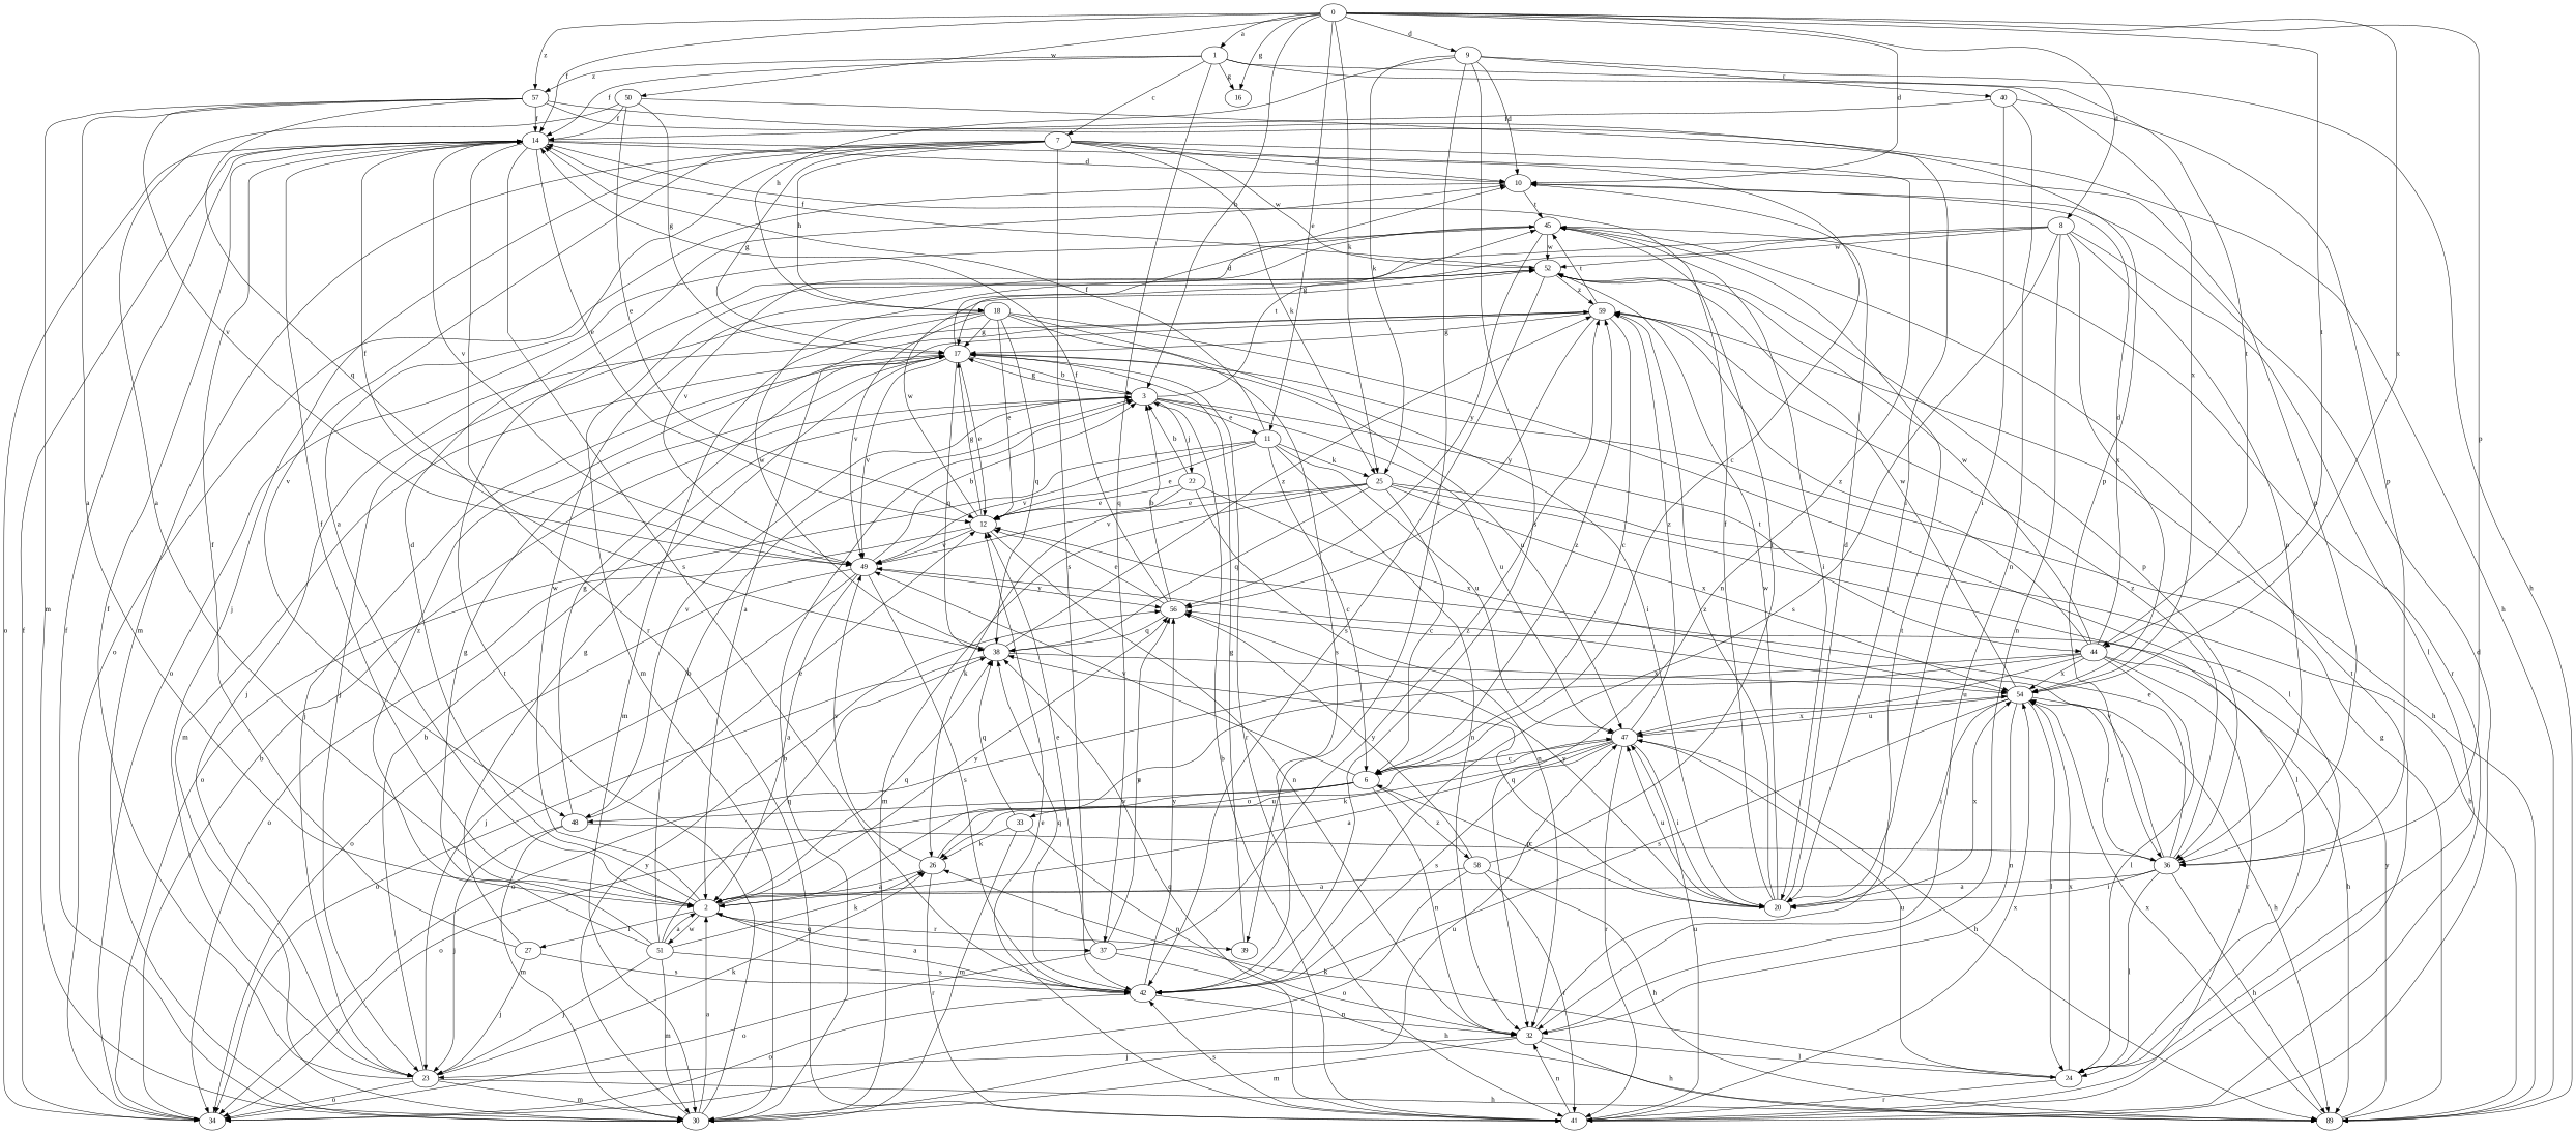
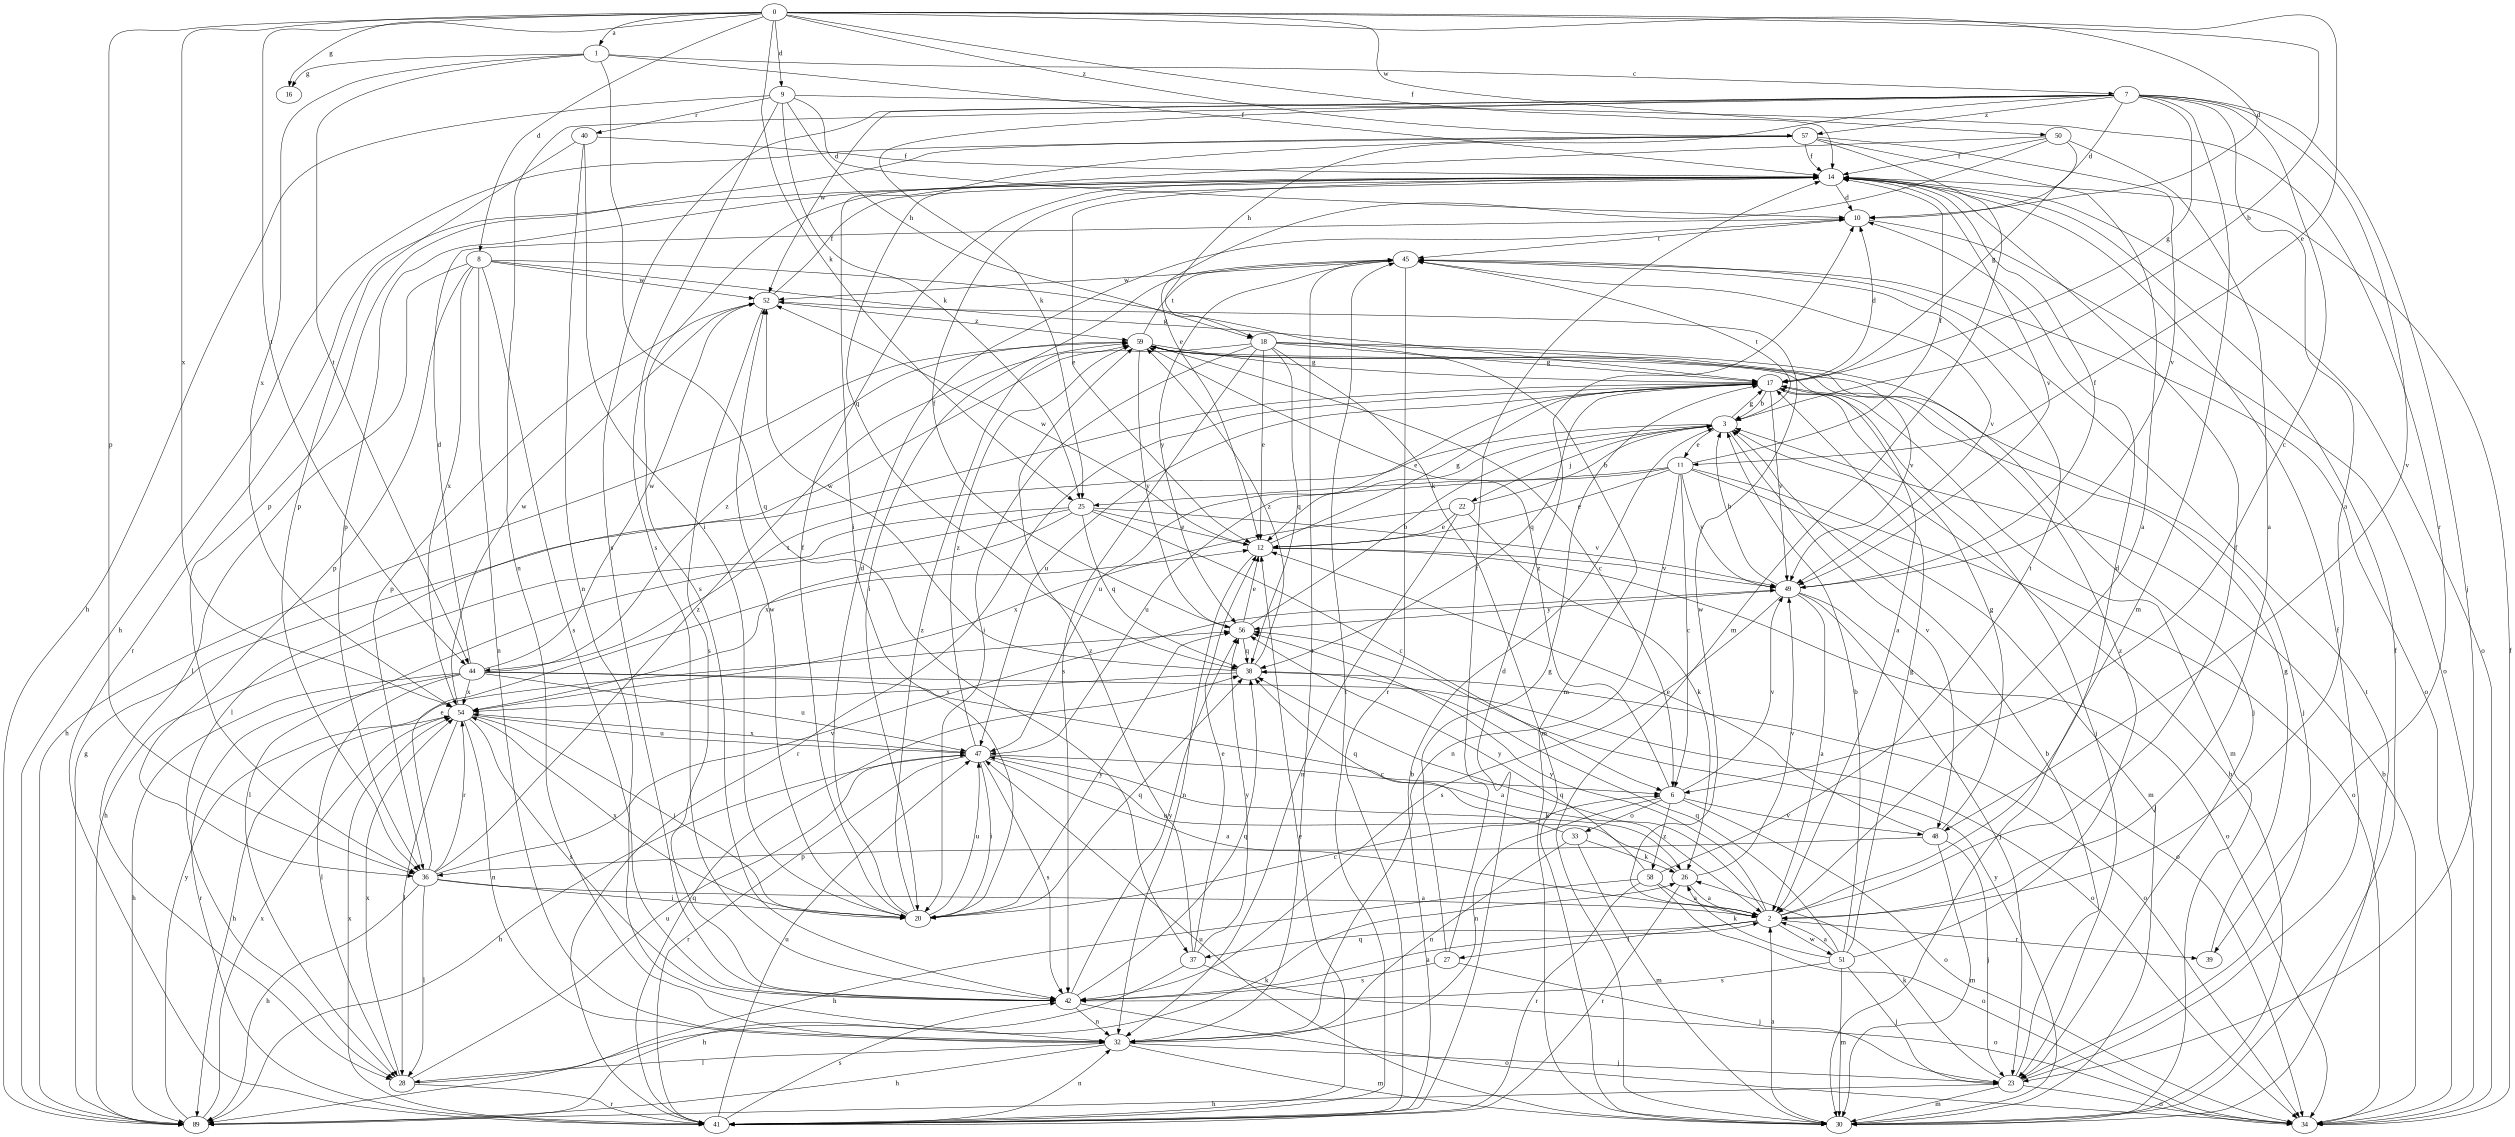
  strict digraph {
    fontname="Liberation Serif"
    node [fontname="Liberation Serif"]
    edge [fontname="Liberation Serif"]
    0
    1
    3
    8
    9
    10
    11
    14
    16
    25
    36
    44
    50
    54
    57
    n16 [label=7]
    37
    17
    22
    45
    47
    48
    52
    30
    32
    42
-   28 [label=24]
+   28
    39
    18
    n30 [label=89]
    40
    34
    6
    49
    12
    41
    38
    20
    2
    59
    23
    56
    27
    51
    26
    33
    58
    0 -> 1 [label=a]
    0 -> 3 [label=b]
    0 -> 8 [label=d]
    0 -> 9 [label=d]
    0 -> 10 [label=d]
    0 -> 11 [label=e]
    0 -> 14 [label=f]
    0 -> 16 [label=g]
    0 -> 25 [label=k]
    0 -> 36 [label=p]
    0 -> 44 [label=t]
    0 -> 50 [label=w]
    0 -> 54 [label=x]
    0 -> 57 [label=z]
    1 -> 14 [label=f]
    1 -> 16 [label=g]
    1 -> 44 [label=t]
    1 -> 54 [label=x]
-   1 -> 57 [label=z]
+   n16 -> 57 [label=z]
    1 -> n16 [label=c]
    1 -> 37 [label=q]
    3 -> 11 [label=e]
    3 -> 44 [label=t]
    3 -> 17 [label=g]
    3 -> 22 [label=j]
    3 -> 45 [label=t]
    3 -> 47 [label=u]
    3 -> 48 [label=v]
    8 -> 36 [label=p]
    8 -> 54 [label=x]
    8 -> 17 [label=g]
    8 -> 52 [label=w]
    8 -> 30 [label=m]
    8 -> 32 [label=n]
    8 -> 42 [label=s]
    8 -> 28 [label=l]
    9 -> 10 [label=d]
    9 -> 25 [label=k]
    9 -> 42 [label=s]
    9 -> 39 [label=r]
    9 -> 18 [label=h]
    9 -> n30 [label=h]
    9 -> 40 [label=r]
    10 -> 45 [label=t]
    10 -> 34 [label=o]
    11 -> 14 [label=f]
    11 -> 25 [label=k]
    11 -> 47 [label=u]
    11 -> 32 [label=n]
    11 -> 34 [label=o]
    11 -> 6 [label=c]
    11 -> 49 [label=v]
    11 -> 12 [label=e]
    14 -> 10 [label=d]
    14 -> 36 [label=p]
    14 -> 42 [label=s]
    14 -> 34 [label=o]
    14 -> 49 [label=v]
    14 -> 12 [label=e]
    14 -> 41 [label=r]
    25 -> 54 [label=x]
-   25 -> 30 [label=m]
+   11 -> 30 [label=m]
    25 -> 28 [label=l]
    25 -> n30 [label=h]
    25 -> 6 [label=c]
    25 -> 49 [label=v]
    25 -> 12 [label=e]
    25 -> 38 [label=q]
    36 -> 54 [label=r]
    36 -> 28 [label=l]
    36 -> n30 [label=h]
    36 -> 49 [label=v]
    36 -> 12 [label=e]
    36 -> 20 [label=i]
    36 -> 2 [label=a]
    36 -> 59 [label=z]
    44 -> 10 [label=d]
    44 -> 54 [label=x]
    44 -> 47 [label=u]
    44 -> 52 [label=w]
    44 -> 28 [label=l]
    44 -> n30 [label=h]
    44 -> 34 [label=o]
    44 -> 41 [label=r]
    44 -> 2 [label=a]
    44 -> 59 [label=z]
    50 -> 14 [label=f]
    50 -> 17 [label=g]
    50 -> 12 [label=e]
    50 -> 20 [label=i]
    50 -> 2 [label=a]
    54 -> 47 [label=u]
    54 -> 52 [label=w]
    54 -> 32 [label=n]
    54 -> 42 [label=s]
    54 -> 28 [label=l]
    54 -> n30 [label=h]
    54 -> 20 [label=i]
    57 -> 14 [label=f]
    57 -> 36 [label=p]
    57 -> 30 [label=m]
    57 -> n30 [label=h]
    57 -> 49 [label=v]
    57 -> 38 [label=q]
    57 -> 2 [label=a]
    n16 -> 10 [label=d]
    n16 -> 25 [label=k]
    n16 -> 17 [label=g]
    n16 -> 48 [label=v]
    n16 -> 52 [label=w]
    n16 -> 30 [label=m]
    n16 -> 32 [label=n]
    n16 -> 42 [label=s]
    n16 -> 18 [label=h]
    n16 -> 6 [label=c]
    n16 -> 2 [label=a]
    n16 -> 23 [label=j]
    37 -> n30 [label=h]
    37 -> 34 [label=o]
    37 -> 12 [label=e]
    37 -> 59 [label=z]
    37 -> 56 [label=y]
    17 -> 3 [label=b]
    17 -> 10 [label=d]
    17 -> 47 [label=u]
    17 -> 30 [label=m]
    17 -> 49 [label=v]
    17 -> 12 [label=e]
    17 -> 41 [label=r]
    17 -> 38 [label=q]
    17 -> 23 [label=j]
    22 -> 3 [label=b]
    22 -> 54 [label=x]
    22 -> 32 [label=n]
    22 -> 12 [label=e]
    22 -> 26 [label=k]
    45 -> 52 [label=w]
    45 -> 34 [label=o]
    45 -> 49 [label=v]
    45 -> 41 [label=r]
    45 -> 20 [label=i]
    45 -> 56 [label=y]
    47 -> 54 [label=x]
    47 -> 42 [label=s]
    47 -> n30 [label=h]
    47 -> 6 [label=c]
    47 -> 41 [label=r]
    47 -> 20 [label=i]
    47 -> 2 [label=a]
    47 -> 59 [label=z]
    47 -> 26 [label=k]
    48 -> 36 [label=p]
    48 -> 17 [label=g]
    48 -> 30 [label=m]
    48 -> 12 [label=e]
    48 -> 23 [label=j]
    52 -> 14 [label=f]
    52 -> 36 [label=p]
    52 -> 42 [label=s]
    52 -> 59 [label=z]
    30 -> 3 [label=b]
    30 -> 14 [label=f]
    30 -> 45 [label=t]
    30 -> 47 [label=u]
    30 -> 2 [label=a]
    30 -> 56 [label=y]
    32 -> 45 [label=t]
    32 -> 30 [label=m]
    32 -> 28 [label=l]
    32 -> n30 [label=h]
    32 -> 23 [label=j]
    42 -> 32 [label=n]
    42 -> 34 [label=o]
    42 -> 38 [label=q]
    42 -> 2 [label=a]
    42 -> 56 [label=y]
    28 -> 54 [label=x]
    28 -> 47 [label=u]
    28 -> 41 [label=r]
    28 -> 26 [label=k]
    39 -> 17 [label=g]
    18 -> 17 [label=g]
    18 -> 30 [label=m]
    18 -> 42 [label=s]
    18 -> 28 [label=l]
    18 -> 49 [label=v]
    18 -> 12 [label=e]
    18 -> 38 [label=q]
    18 -> 20 [label=i]
    18 -> 23 [label=j]
    n30 -> 54 [label=x]
    n30 -> 17 [label=g]
    n30 -> 56 [label=y]
    40 -> 14 [label=f]
    40 -> 36 [label=p]
    40 -> 32 [label=n]
    40 -> 20 [label=i]
    34 -> 3 [label=b]
    34 -> 14 [label=f]
    6 -> 48 [label=v]
    6 -> 32 [label=n]
    6 -> 34 [label=o]
    6 -> 49 [label=v]
    6 -> 59 [label=z]
    6 -> 33 [label=o]
    6 -> 58 [label=z]
    49 -> 3 [label=b]
    49 -> 14 [label=f]
    49 -> 42 [label=s]
    49 -> 34 [label=o]
    49 -> 2 [label=a]
    49 -> 23 [label=j]
    49 -> 56 [label=y]
    12 -> 17 [label=g]
    12 -> 52 [label=w]
    12 -> 32 [label=n]
    12 -> 34 [label=o]
    12 -> 49 [label=v]
    41 -> 3 [label=b]
    41 -> 10 [label=d]
    41 -> 54 [label=x]
    41 -> 45 [label=t]
    41 -> 47 [label=u]
    41 -> 32 [label=n]
    41 -> 42 [label=s]
    41 -> 12 [label=e]
    41 -> 38 [label=q]
    38 -> 54 [label=x]
    38 -> 52 [label=w]
    38 -> 34 [label=o]
    38 -> 59 [label=z]
    20 -> 10 [label=d]
    20 -> 14 [label=f]
    20 -> 54 [label=x]
    20 -> 47 [label=u]
    20 -> 52 [label=w]
    20 -> 6 [label=c]
    20 -> 38 [label=q]
    20 -> 59 [label=z]
    20 -> 56 [label=y]
    2 -> 10 [label=d]
    2 -> 14 [label=f]
    2 -> 37 [label=q]
    2 -> 52 [label=w]
    2 -> 39 [label=r]
    2 -> 38 [label=q]
    2 -> 56 [label=y]
    2 -> 27 [label=l]
    2 -> 51 [label=w]
    59 -> 17 [label=g]
    59 -> 45 [label=t]
    59 -> n30 [label=h]
    59 -> 6 [label=c]
    59 -> 2 [label=a]
    59 -> 23 [label=j]
    59 -> 56 [label=y]
    23 -> 3 [label=b]
    23 -> 14 [label=f]
    23 -> 30 [label=m]
    23 -> n30 [label=h]
    23 -> 34 [label=o]
    23 -> 26 [label=k]
    56 -> 3 [label=b]
    56 -> 14 [label=f]
    56 -> 12 [label=e]
    56 -> 38 [label=q]
    27 -> 14 [label=f]
    27 -> 17 [label=g]
    27 -> 42 [label=s]
    27 -> 23 [label=j]
    51 -> 3 [label=b]
    51 -> 17 [label=g]
    51 -> 30 [label=m]
    51 -> 42 [label=s]
    51 -> 38 [label=q]
    51 -> 2 [label=a]
    51 -> 59 [label=z]
    51 -> 23 [label=j]
    51 -> 26 [label=k]
    26 -> 47 [label=u]
    26 -> 49 [label=v]
    26 -> 41 [label=r]
    26 -> 2 [label=a]
    33 -> 30 [label=m]
    33 -> 32 [label=n]
    33 -> 38 [label=q]
    33 -> 26 [label=k]
    58 -> 45 [label=t]
    58 -> n30 [label=h]
    58 -> 34 [label=o]
    58 -> 41 [label=r]
    58 -> 2 [label=a]
    58 -> 56 [label=y]
  }
